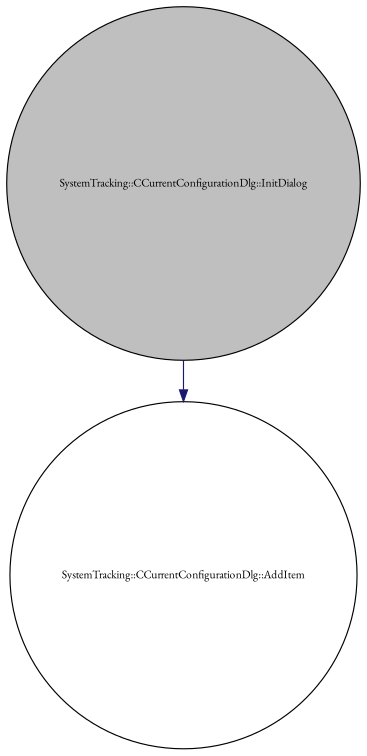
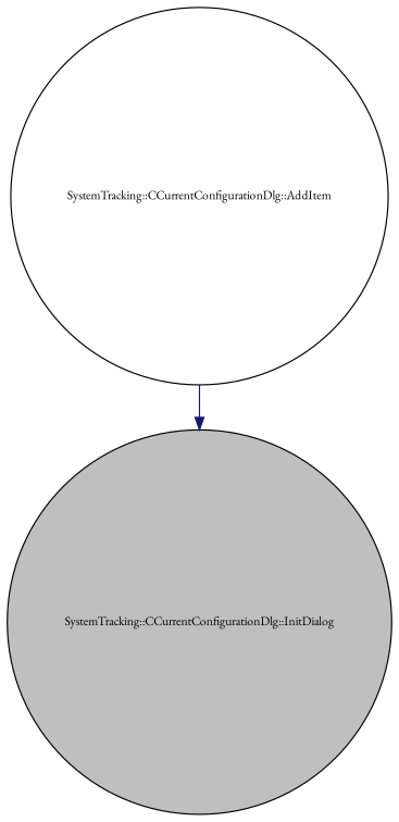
  digraph {
    rankdir=TB
    fontname="EB Garamond"
    node [color=black fontname="EB Garamond" fontsize=10 shape=circle style=filled]
    n1 [fillcolor=grey75 fontcolor=black height=0.2 label="SystemTracking::CCurrentConfigurationDlg::InitDialog" width=0.4]
    n2 [fillcolor=white height=0.2 label="SystemTracking::CCurrentConfigurationDlg::AddItem" width=0.4]
-   n1 -> n2 [color=midnightblue fontname="EB Garamond" fontsize=10 labelfontname=FreeSans labelfontsize=10 style=solid arrowhead=normal]
+   n2 -> n1 [color=midnightblue fontname="EB Garamond" fontsize=10 labelfontname=FreeSans labelfontsize=10 style=solid arrowhead=normal]
  }
